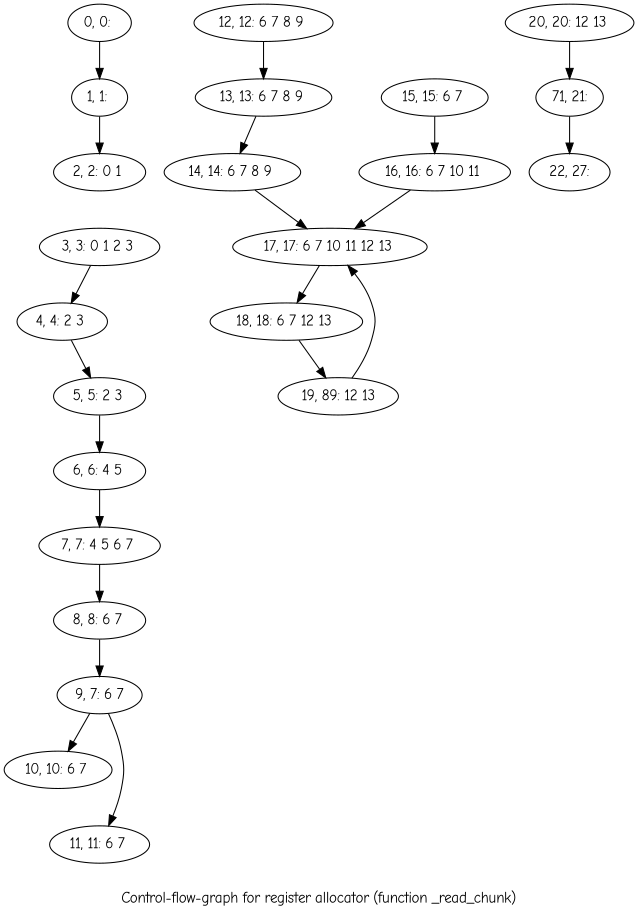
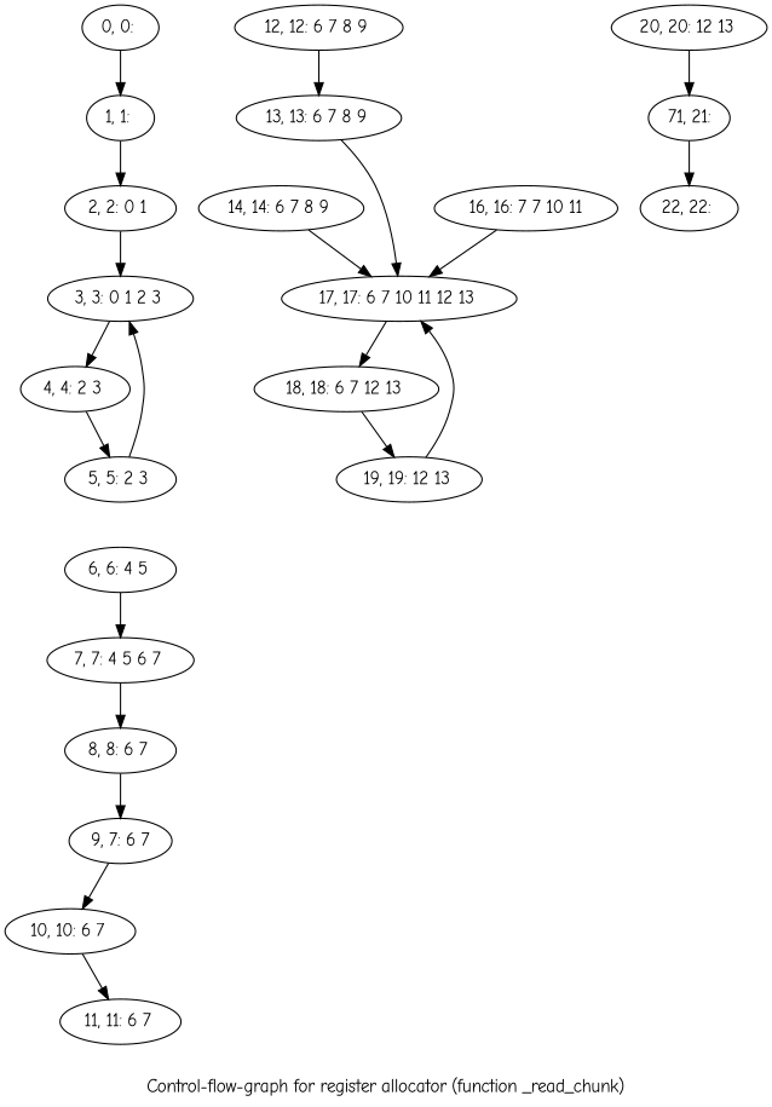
  digraph {
    fontname="Comic Neue"
    label="Control-flow-graph for register allocator (function _read_chunk)"
    node [fontname="Comic Neue"]
    edge [fontname="Comic Neue"]
    n1 [label="0, 0: "]
    n2 [label="1, 1: "]
    n3 [label="2, 2: 0 1 "]
    n4 [label="3, 3: 0 1 2 3 "]
    n5 [label="4, 4: 2 3 "]
    n6 [label="5, 5: 2 3 "]
    n7 [label="6, 6: 4 5 "]
    n8 [label="7, 7: 4 5 6 7 "]
    n9 [label="8, 8: 6 7 "]
    n10 [label="9, 7: 6 7"]
    n11 [label="10, 10: 6 7 "]
    n12 [label="11, 11: 6 7 "]
    n13 [label="12, 12: 6 7 8 9 "]
    n14 [label="13, 13: 6 7 8 9 "]
    n15 [label="14, 14: 6 7 8 9 "]
    n16 [label="17, 17: 6 7 10 11 12 13 "]
-   n17 [label="15, 15: 6 7 "]
-   n18 [label="16, 16: 6 7 10 11 "]
+   n18 [label="16, 16: 7 7 10 11"]
    n19 [label="18, 18: 6 7 12 13 "]
-   n20 [label="19, 89: 12 13"]
+   n20 [label="19, 19: 12 13 "]
    n21 [label="20, 20: 12 13 "]
    n22 [label="71, 21:"]
-   n23 [label="22, 27:"]
+   n23 [label="22, 22: "]
    n1 -> n2
    n2 -> n3
+   n3 -> n4
    n4 -> n5
    n5 -> n6
-   n6 -> n7
+   n6 -> n4
    n7 -> n8
    n8 -> n9
    n9 -> n10
    n10 -> n11
-   n10 -> n12
+   n11 -> n12
    n13 -> n14
-   n14 -> n15
+   n14 -> n16
    n15 -> n16
    n16 -> n19
-   n17 -> n18
    n18 -> n16
    n19 -> n20
    n20 -> n16
    n21 -> n22
    n22 -> n23
  }
